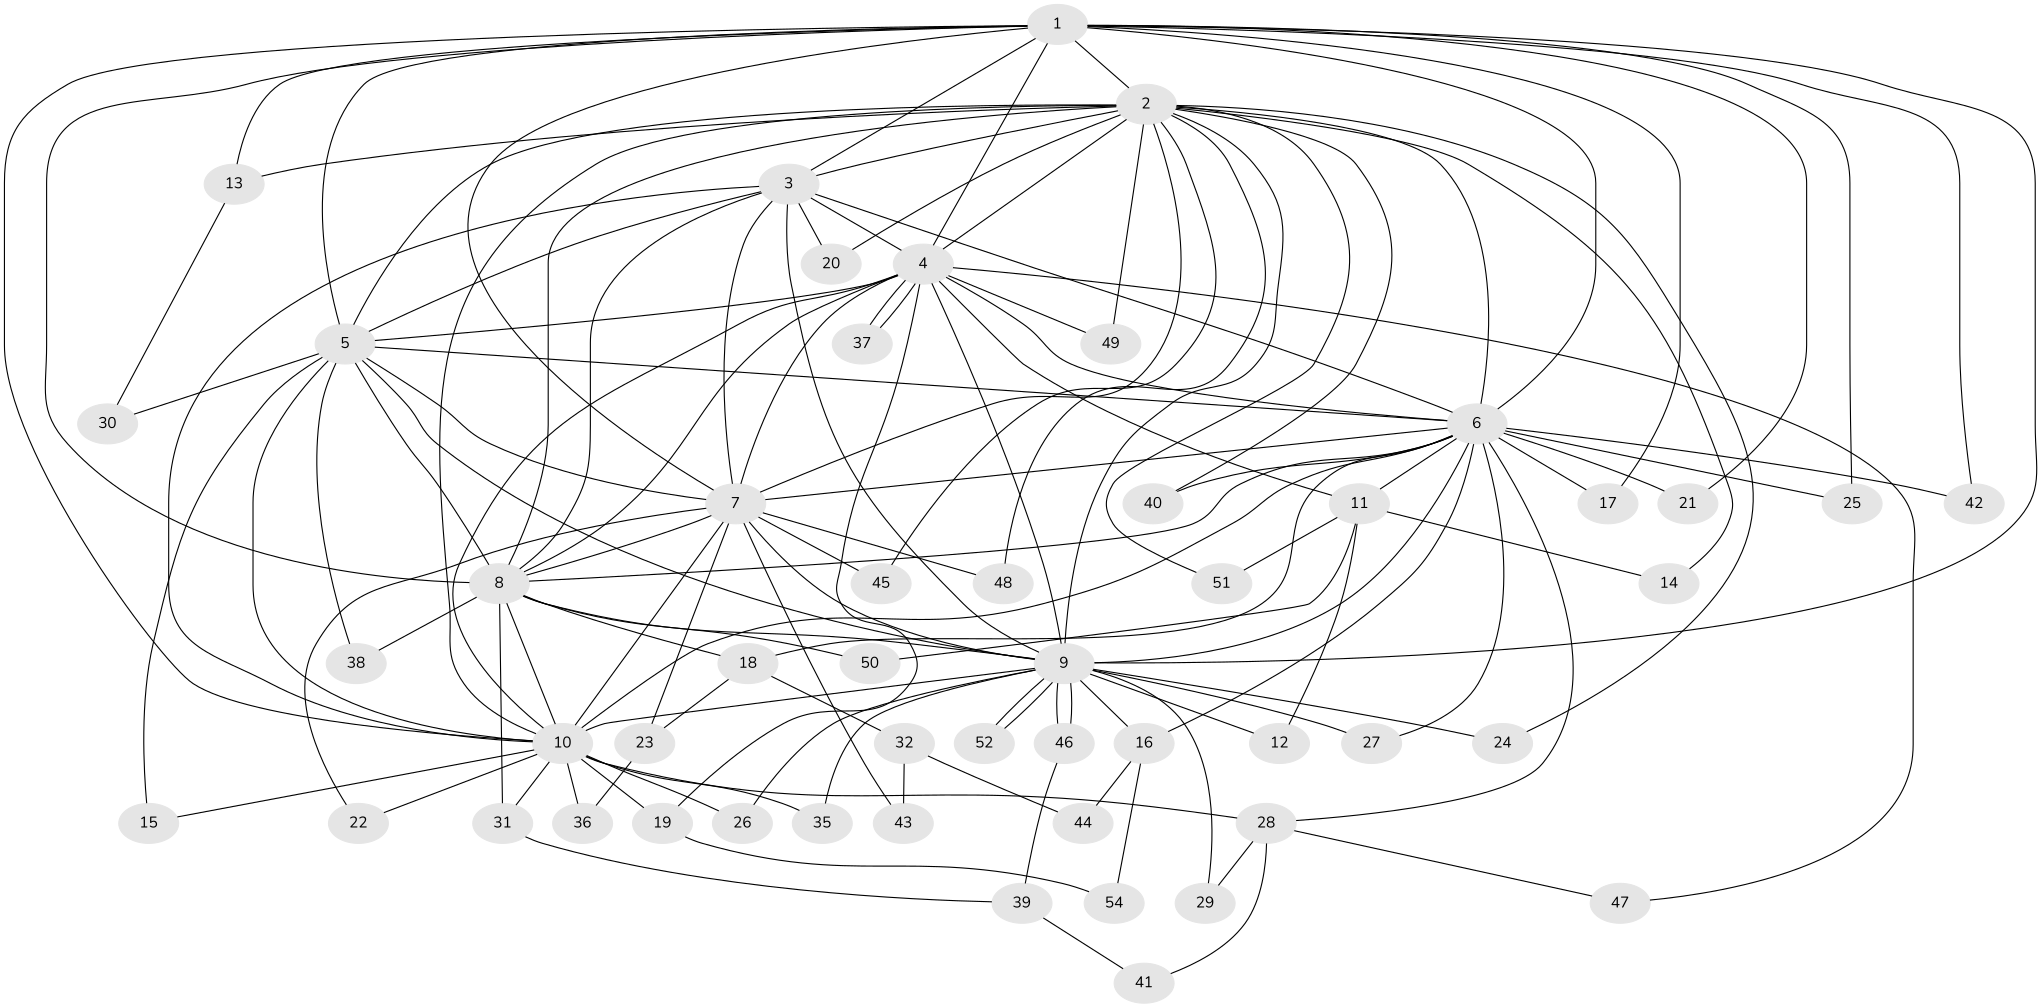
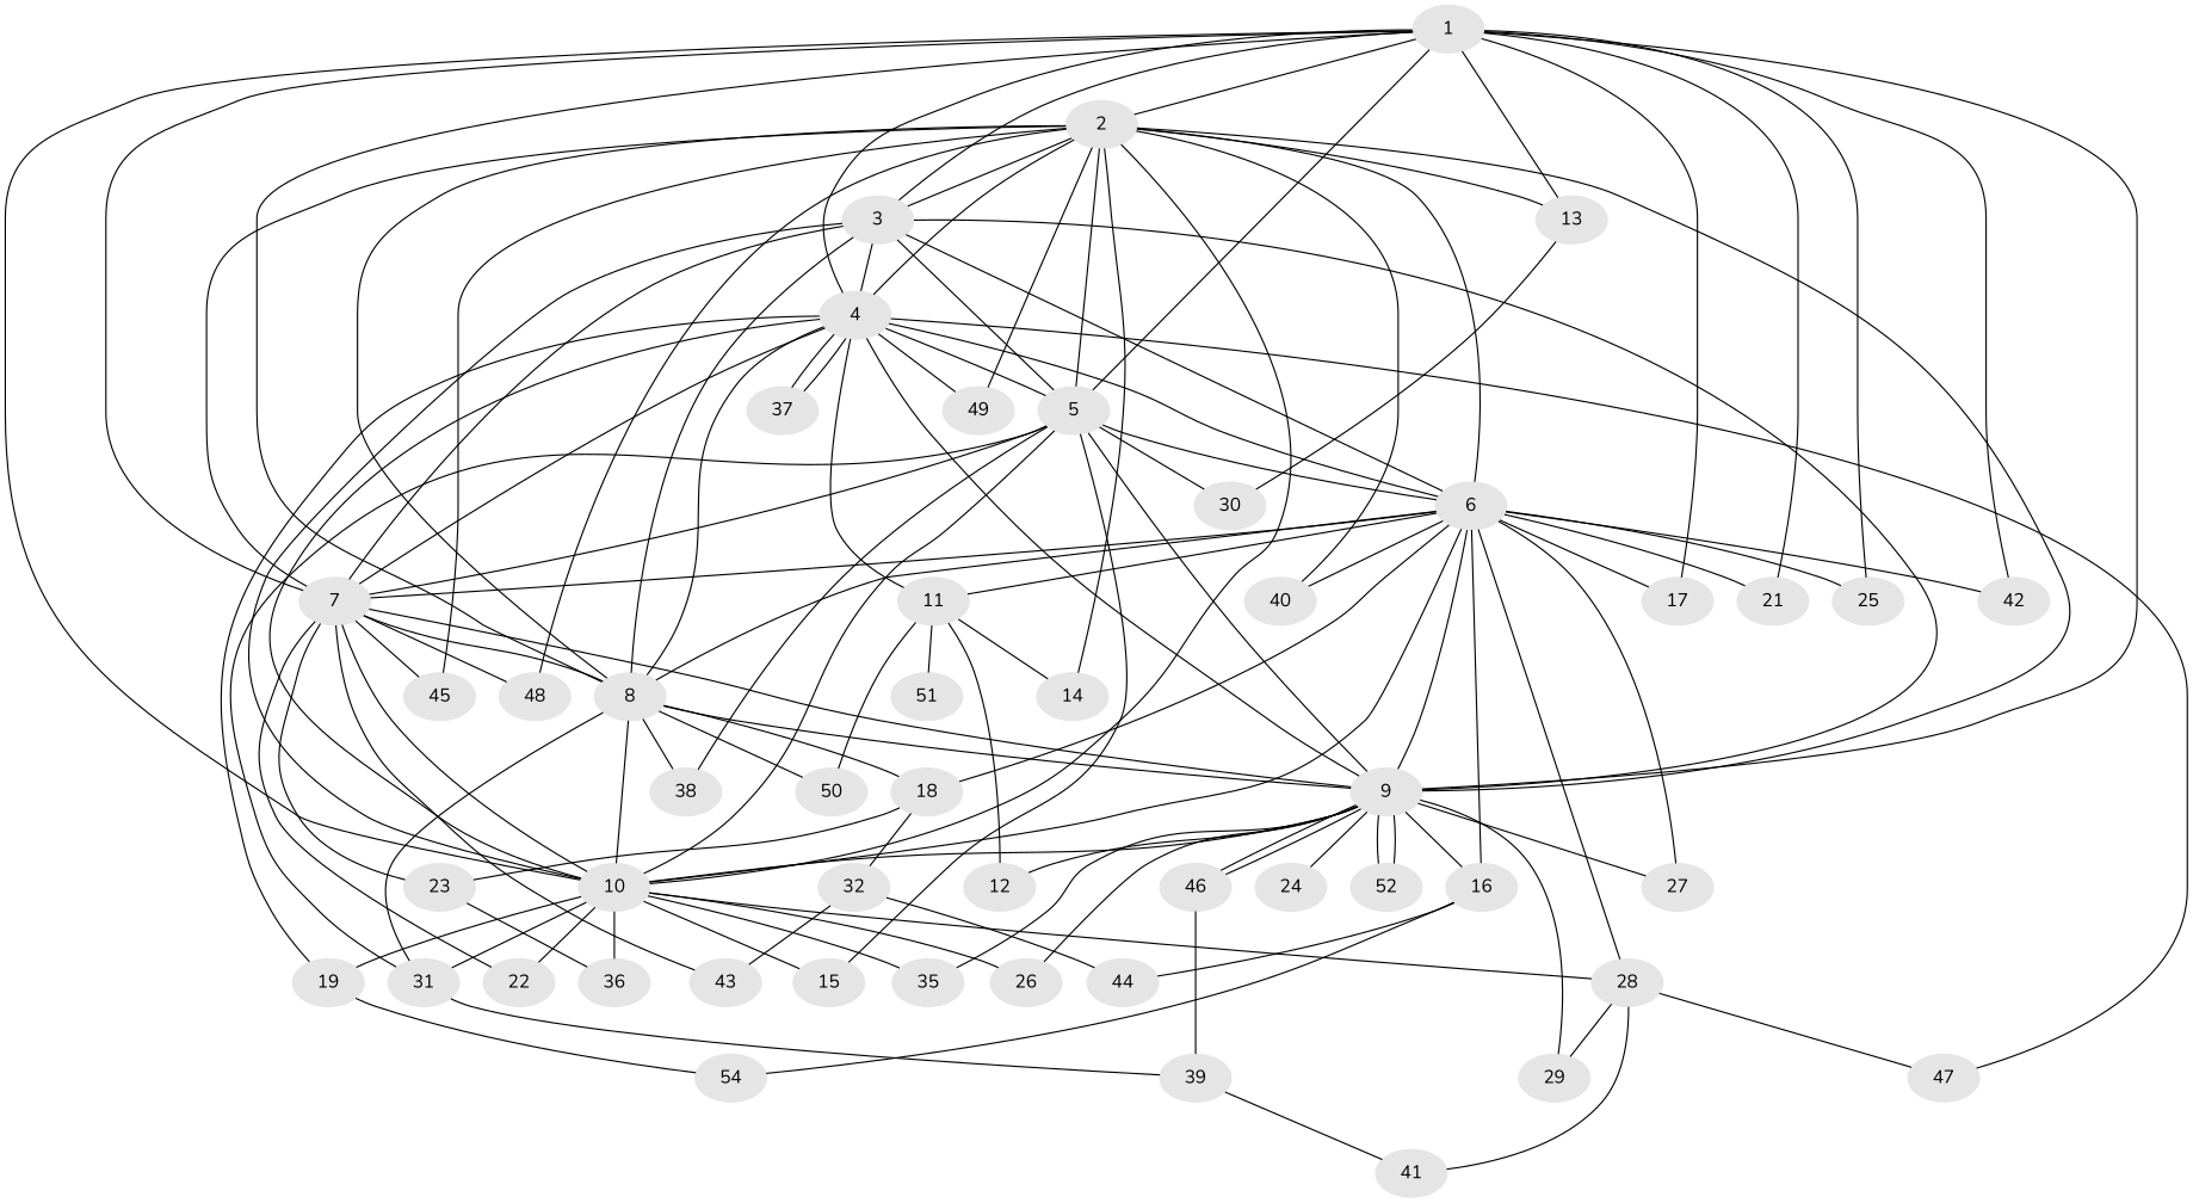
  graph {
    fontname=Nunito
    node [color=gray90 fontname=Nunito style=filled]
    edge [fontname=Nunito]
    1
    2
    3
    4
    5
    6
    7
    8
    9
    10
    13
    17
    21
    25
    42
    14
-   20
    24
    40
    45
    48
    49
    51
    11
    19
    37
    47
    15
    30
    38
    16
    18
    27
    28
    22
    23
    43
    50
    31
    12
    26
    29
    35
    46
    52
    36
    n47 [label=54]
    44
    32
    41
    39
    1 -- 2
    1 -- 3
    1 -- 4
    1 -- 5
-   1 -- 6
    1 -- 7
    1 -- 8
    1 -- 9
    1 -- 10
    1 -- 13
    1 -- 17
    1 -- 21
    1 -- 25
    1 -- 42
    2 -- 3
    2 -- 4
    2 -- 5
    2 -- 6
    2 -- 7
    2 -- 8
    2 -- 9
    2 -- 10
    2 -- 13
    2 -- 14
-   2 -- 20
-   2 -- 24
    2 -- 40
    2 -- 45
    2 -- 48
    2 -- 49
-   2 -- 51
    3 -- 4
    3 -- 5
    3 -- 6
    3 -- 7
    3 -- 8
    3 -- 9
    3 -- 10
-   3 -- 20
    4 -- 5
    4 -- 6
    4 -- 7
    4 -- 8
    4 -- 9
    4 -- 10
    4 -- 49
    4 -- 11
    4 -- 19
    4 -- 37
    4 -- 37
    4 -- 47
    5 -- 6
    5 -- 7
-   5 -- 8
+   5 -- 31
    5 -- 9
    5 -- 10
    5 -- 15
    5 -- 30
    5 -- 38
    6 -- 7
    6 -- 8
    6 -- 9
    6 -- 10
    6 -- 17
    6 -- 21
    6 -- 25
    6 -- 42
    6 -- 40
    6 -- 11
    6 -- 16
    6 -- 18
    6 -- 27
    6 -- 28
    7 -- 8
    7 -- 9
    7 -- 10
    7 -- 45
    7 -- 48
    7 -- 22
    7 -- 23
    7 -- 43
    8 -- 9
    8 -- 10
    8 -- 38
    8 -- 18
    8 -- 50
    8 -- 31
    9 -- 10
    9 -- 24
    9 -- 16
    9 -- 27
    9 -- 12
    9 -- 26
    9 -- 29
    9 -- 35
    9 -- 46
    9 -- 46
    9 -- 52
    9 -- 52
    10 -- 19
    10 -- 15
    10 -- 28
    10 -- 22
    10 -- 31
    10 -- 26
    10 -- 35
    10 -- 36
    13 -- 30
    11 -- 14
    11 -- 51
    11 -- 50
    11 -- 12
    19 -- n47
    16 -- n47
    16 -- 44
    18 -- 23
    18 -- 32
    28 -- 47
    28 -- 29
    28 -- 41
    23 -- 36
    31 -- 39
    46 -- 39
    32 -- 43
    32 -- 44
    39 -- 41
  }
